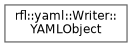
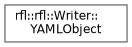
  digraph {
    rankdir=LR
-   n1 [color=grey40 fillcolor=white fontname=Helvetica fontsize=10 height=0.2 label="rfl::yaml::Writer::\lYAMLObject" shape=box style=filled width=0.4]
+   n1 [color=grey40 fillcolor=white fontname=Helvetica fontsize=10 height=0.2 label="rfl::rfl::Writer::\lYAMLObject" shape=box style=filled width=0.4]
  }
